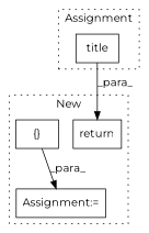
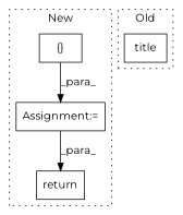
  digraph {
    fontname=Montserrat
    node [shape=box fontname=Montserrat]
    edge [fontname=Montserrat]
    n1 [a=41 l=7 label=return s=5933]
    n2 [a=7 l=1 label="Assignment:=" s=5752]
    n3 [a=4 l="1,1" label="{}" s="5774,5797"]
    n4 [a=32 l="6,1" label=title s="5771,5786"]
    subgraph cluster_1 {
      label=New
      style=dotted
      n1
      n2
      n3
    }
    subgraph cluster_2 {
-     label=Assignment
+     label=Old
      style=dotted
      n4
    }
-   n4 -> n1 [label=_para_]
+   n2 -> n1 [label=_para_]
    n3 -> n2 [label=_para_]
  }
